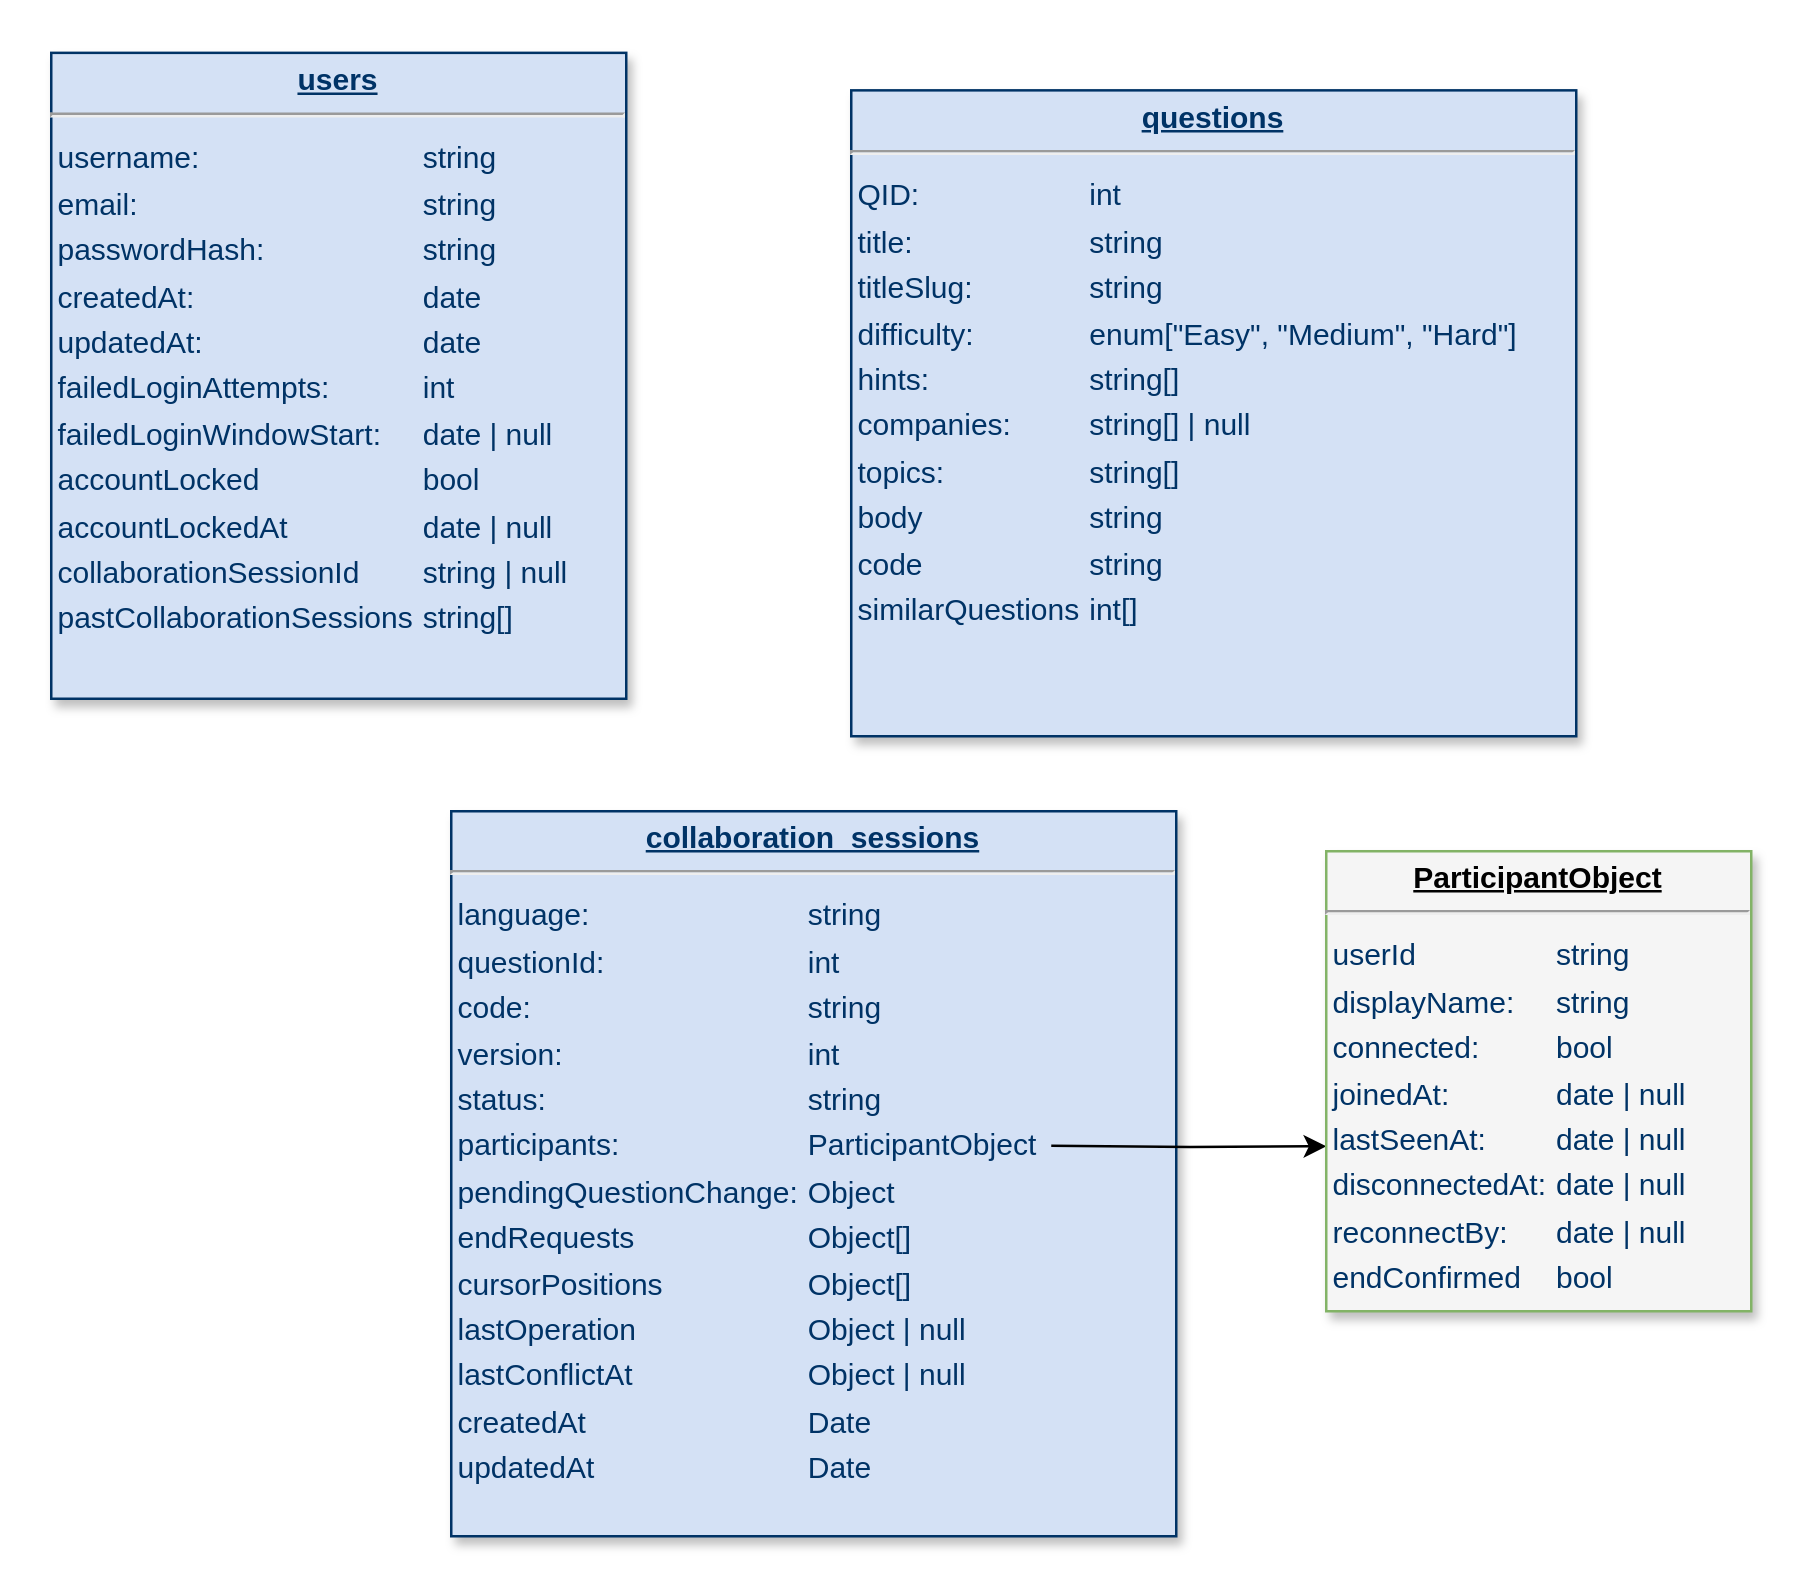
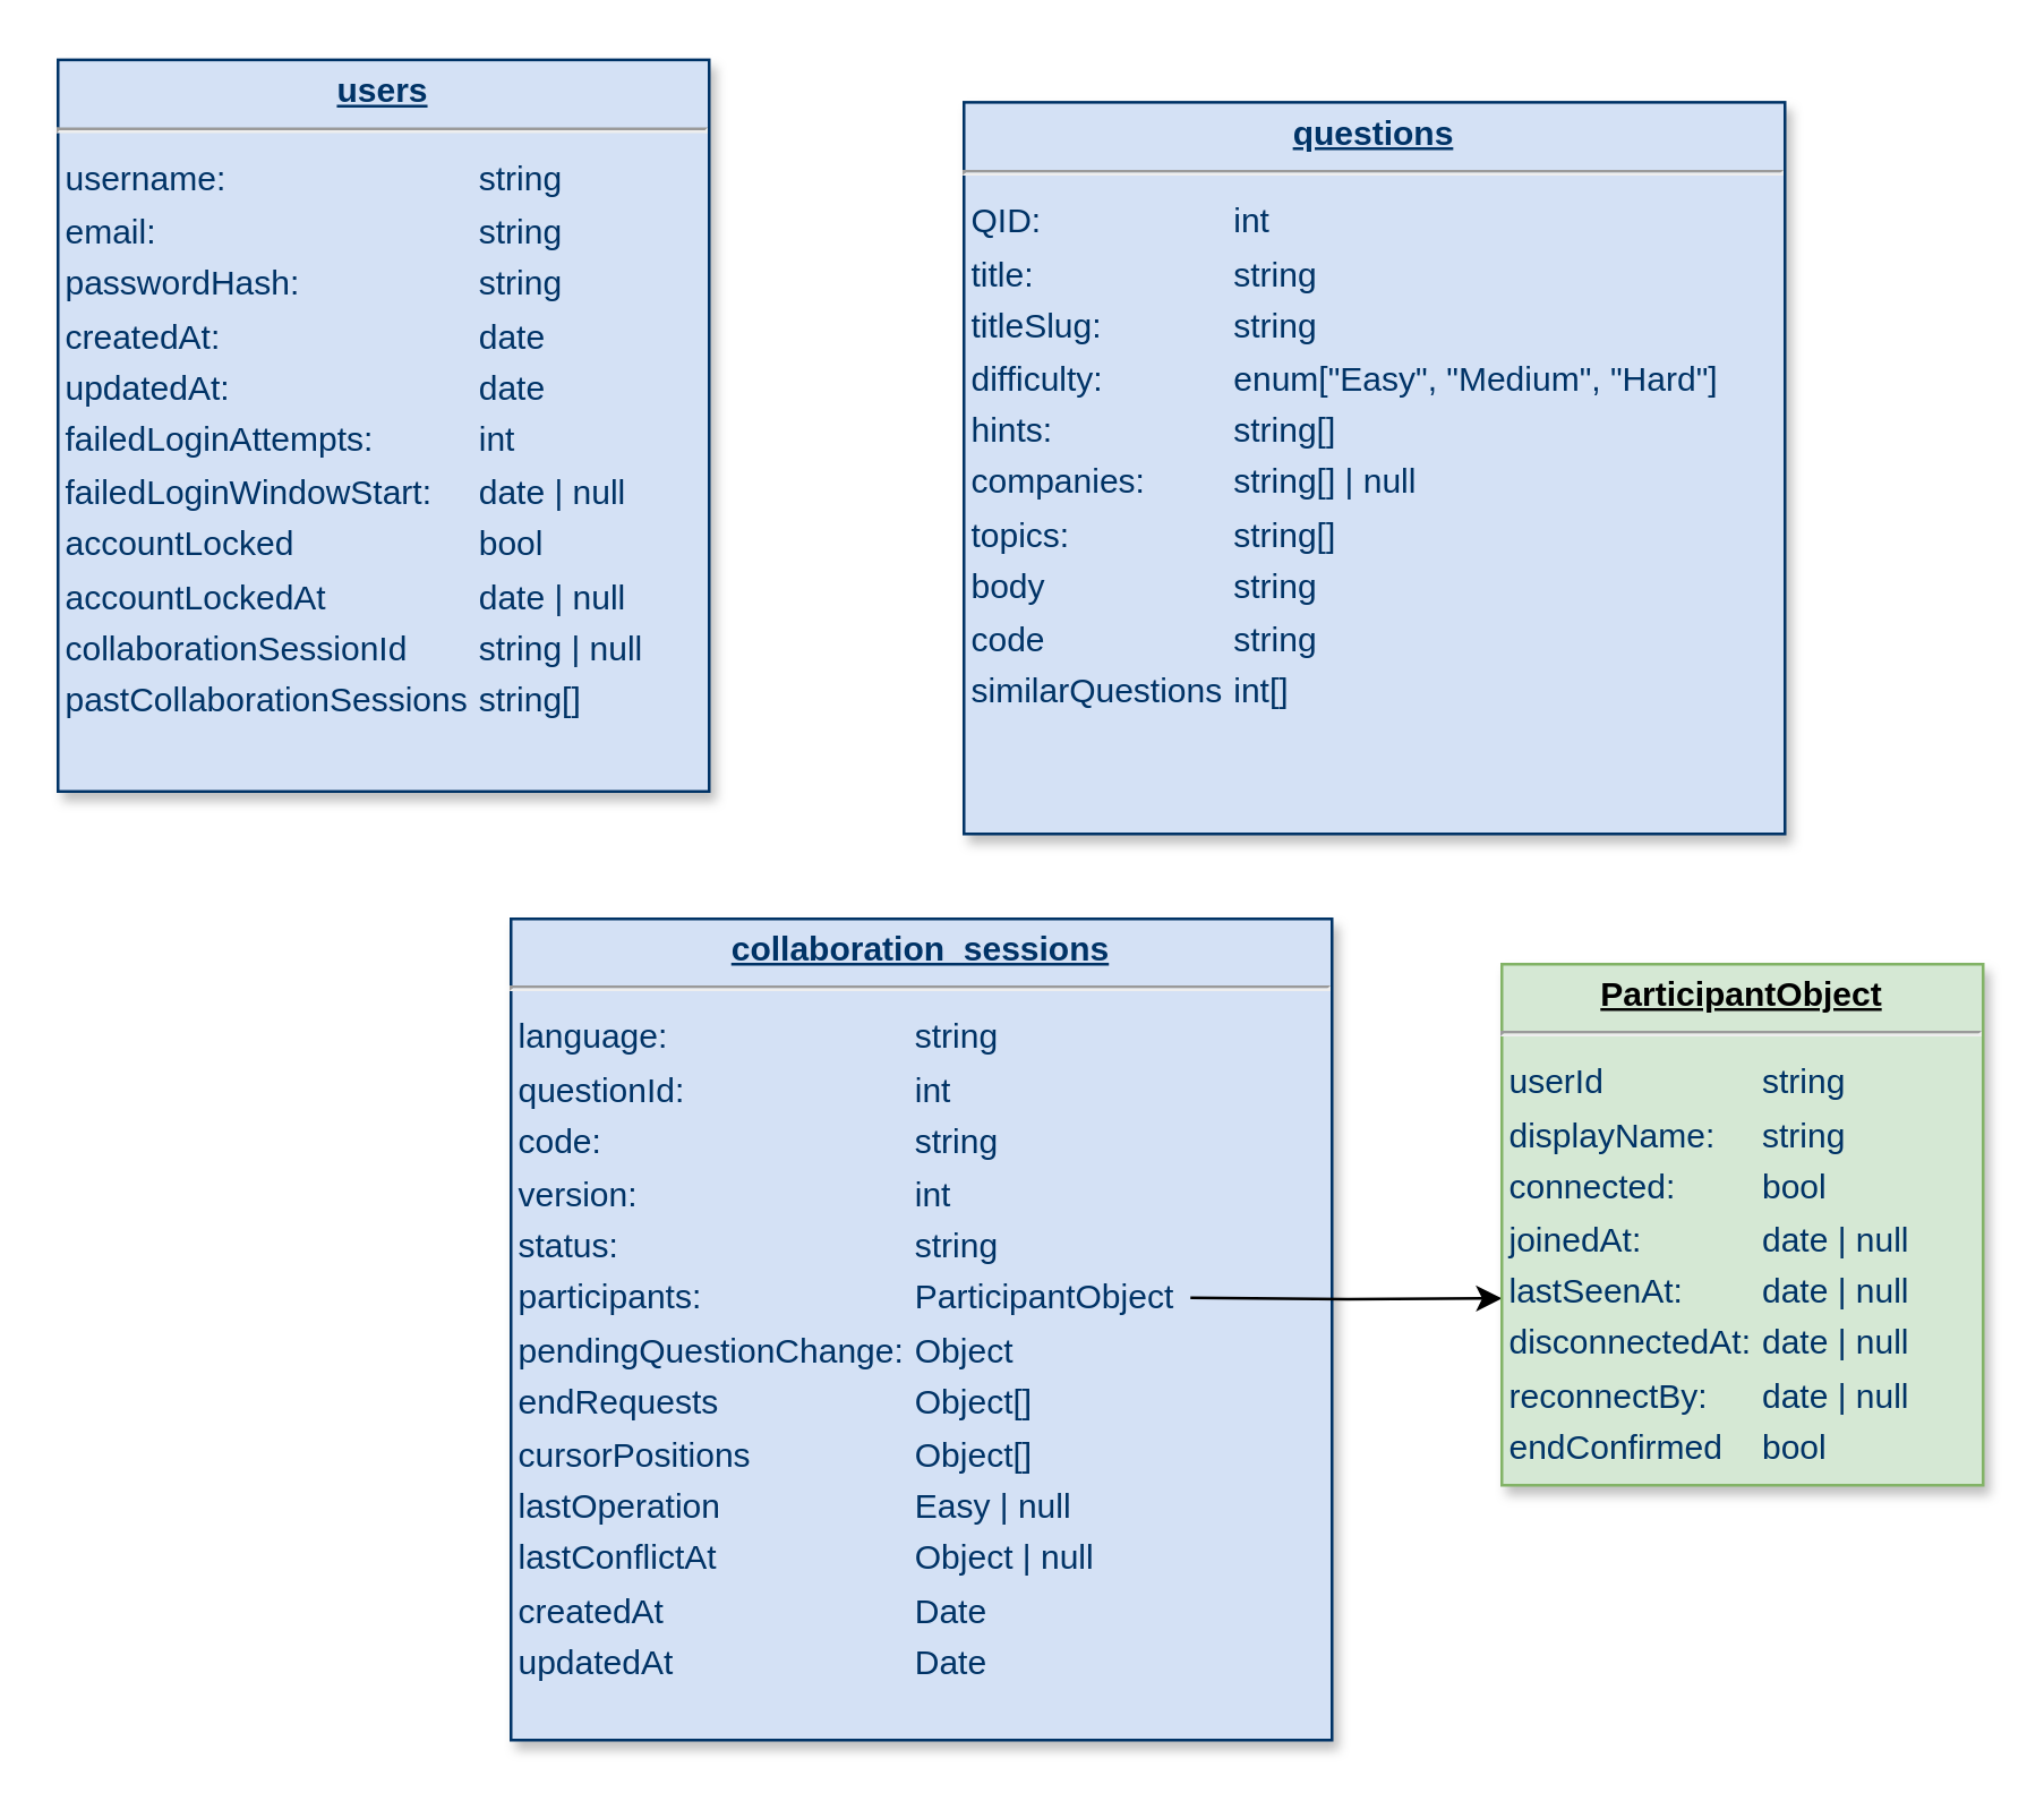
  <mxCell id="0" />
  <mxCell id="1" parent="0" />
  <mxCell id="2" value="&lt;p style=&quot;margin: 0px; margin-top: 4px; text-align: center; text-decoration: underline;&quot;&gt;&lt;strong&gt;users&lt;/strong&gt;&lt;/p&gt;&lt;hr&gt;&lt;table style=&quot;background-color: transparent; color: light-dark(rgb(0, 51, 102), rgb(161, 205, 249));&quot;&gt;&lt;tbody&gt;&lt;tr&gt;&lt;td&gt;username:&lt;/td&gt;&lt;td&gt;string&lt;/td&gt;&lt;/tr&gt;&lt;tr&gt;&lt;td&gt;email:&lt;/td&gt;&lt;td&gt;string&lt;/td&gt;&lt;/tr&gt;&lt;tr&gt;&lt;td&gt;passwordHash:&lt;/td&gt;&lt;td&gt;string&lt;/td&gt;&lt;/tr&gt;&lt;tr&gt;&lt;td&gt;createdAt:&lt;/td&gt;&lt;td&gt;date&lt;/td&gt;&lt;/tr&gt;&lt;tr&gt;&lt;td&gt;updatedAt:&lt;/td&gt;&lt;td&gt;date&lt;/td&gt;&lt;/tr&gt;&lt;tr&gt;&lt;td&gt;failedLoginAttempts:&lt;/td&gt;&lt;td&gt;int&lt;/td&gt;&lt;/tr&gt;&lt;tr&gt;&lt;td&gt;failedLoginWindowStart:&lt;/td&gt;&lt;td&gt;date | null&lt;/td&gt;&lt;/tr&gt;&lt;tr&gt;&lt;td&gt;accountLocked&lt;/td&gt;&lt;td&gt;bool&lt;/td&gt;&lt;/tr&gt;&lt;tr&gt;&lt;td&gt;accountLockedAt&lt;/td&gt;&lt;td&gt;date | null&lt;/td&gt;&lt;/tr&gt;&lt;tr&gt;&lt;td&gt;collaborationSessionId&lt;/td&gt;&lt;td&gt;string | null&lt;/td&gt;&lt;/tr&gt;&lt;tr&gt;&lt;td&gt;pastCollaborationSessions&lt;/td&gt;&lt;td&gt;string[]&lt;/td&gt;&lt;/tr&gt;&lt;/tbody&gt;&lt;/table&gt;&lt;br&gt;&lt;p&gt;&lt;/p&gt;" style="verticalAlign=top;align=left;overflow=fill;fontSize=12;fontFamily=Helvetica;html=1;strokeColor=#003366;shadow=1;fillColor=#D4E1F5;fontColor=#003366" parent="1" vertex="1"><mxGeometry x="20" y="20.64" width="230" height="258.36" as="geometry" /></mxCell>
  <mxCell id="3" value="&lt;p style=&quot;margin: 0px; margin-top: 4px; text-align: center; text-decoration: underline;&quot;&gt;&lt;b&gt;questions&lt;/b&gt;&lt;/p&gt;&lt;hr&gt;&lt;table style=&quot;background-color: transparent; color: light-dark(rgb(0, 51, 102), rgb(161, 205, 249));&quot;&gt;&lt;tbody&gt;&lt;tr&gt;&lt;td&gt;QID:&lt;/td&gt;&lt;td&gt;int&lt;/td&gt;&lt;/tr&gt;&lt;tr&gt;&lt;td&gt;title:&lt;/td&gt;&lt;td&gt;string&lt;/td&gt;&lt;/tr&gt;&lt;tr&gt;&lt;td&gt;titleSlug:&lt;/td&gt;&lt;td&gt;string&lt;/td&gt;&lt;/tr&gt;&lt;tr&gt;&lt;td&gt;difficulty:&lt;/td&gt;&lt;td&gt;enum[&quot;Easy&quot;, &quot;Medium&quot;, &quot;Hard&quot;]&lt;/td&gt;&lt;/tr&gt;&lt;tr&gt;&lt;td&gt;hints:&lt;/td&gt;&lt;td&gt;string[]&lt;/td&gt;&lt;/tr&gt;&lt;tr&gt;&lt;td&gt;companies:&lt;/td&gt;&lt;td&gt;string[] | null&lt;/td&gt;&lt;/tr&gt;&lt;tr&gt;&lt;td&gt;topics:&lt;/td&gt;&lt;td&gt;string[]&lt;/td&gt;&lt;/tr&gt;&lt;tr&gt;&lt;td&gt;body&lt;/td&gt;&lt;td&gt;string&lt;/td&gt;&lt;/tr&gt;&lt;tr&gt;&lt;td&gt;code&lt;/td&gt;&lt;td&gt;string&lt;/td&gt;&lt;/tr&gt;&lt;tr&gt;&lt;td&gt;similarQuestions&lt;/td&gt;&lt;td&gt;int[]&lt;/td&gt;&lt;/tr&gt;&lt;/tbody&gt;&lt;/table&gt;&lt;br&gt;&lt;p&gt;&lt;/p&gt;" style="verticalAlign=top;align=left;overflow=fill;fontSize=12;fontFamily=Helvetica;html=1;strokeColor=#003366;shadow=1;fillColor=#D4E1F5;fontColor=#003366" vertex="1" parent="1"><mxGeometry x="340" y="35.64" width="290" height="258.36" as="geometry" /></mxCell>
- <mxCell id="4" value="&lt;p style=&quot;margin: 0px; margin-top: 4px; text-align: center; text-decoration: underline;&quot;&gt;&lt;b&gt;collaboration_sessions&lt;/b&gt;&lt;/p&gt;&lt;hr&gt;&lt;table style=&quot;background-color: transparent; color: light-dark(rgb(0, 51, 102), rgb(161, 205, 249));&quot;&gt;&lt;tbody&gt;&lt;tr&gt;&lt;td&gt;language:&lt;/td&gt;&lt;td&gt;string&lt;/td&gt;&lt;/tr&gt;&lt;tr&gt;&lt;td&gt;questionId:&lt;/td&gt;&lt;td&gt;int&lt;/td&gt;&lt;/tr&gt;&lt;tr&gt;&lt;td&gt;code:&lt;/td&gt;&lt;td&gt;string&lt;/td&gt;&lt;/tr&gt;&lt;tr&gt;&lt;td&gt;version:&lt;/td&gt;&lt;td&gt;int&lt;/td&gt;&lt;/tr&gt;&lt;tr&gt;&lt;td&gt;status:&lt;/td&gt;&lt;td&gt;string&lt;/td&gt;&lt;/tr&gt;&lt;tr&gt;&lt;td&gt;participants:&lt;/td&gt;&lt;td&gt;ParticipantObject&lt;/td&gt;&lt;/tr&gt;&lt;tr&gt;&lt;td&gt;pendingQuestionChange:&lt;/td&gt;&lt;td&gt;Object&lt;/td&gt;&lt;/tr&gt;&lt;tr&gt;&lt;td&gt;endRequests&lt;/td&gt;&lt;td&gt;Object[]&lt;/td&gt;&lt;/tr&gt;&lt;tr&gt;&lt;td&gt;cursorPositions&lt;/td&gt;&lt;td&gt;Object[]&lt;/td&gt;&lt;/tr&gt;&lt;tr&gt;&lt;td&gt;lastOperation&lt;/td&gt;&lt;td&gt;Object | null&lt;/td&gt;&lt;/tr&gt;&lt;tr&gt;&lt;td&gt;lastConflictAt&lt;/td&gt;&lt;td&gt;Object | null&lt;/td&gt;&lt;/tr&gt;&lt;tr&gt;&lt;td&gt;createdAt&lt;/td&gt;&lt;td&gt;Date&lt;/td&gt;&lt;/tr&gt;&lt;tr&gt;&lt;td&gt;updatedAt&lt;/td&gt;&lt;td&gt;Date&lt;/td&gt;&lt;/tr&gt;&lt;/tbody&gt;&lt;/table&gt;&lt;br&gt;&lt;p&gt;&lt;/p&gt;" style="verticalAlign=top;align=left;overflow=fill;fontSize=12;fontFamily=Helvetica;html=1;strokeColor=#003366;shadow=1;fillColor=#D4E1F5;fontColor=#003366" vertex="1" parent="1"><mxGeometry x="180" y="324" width="290" height="290" as="geometry" /></mxCell>
+ <mxCell id="4" value="&lt;p style=&quot;margin: 0px; margin-top: 4px; text-align: center; text-decoration: underline;&quot;&gt;&lt;b&gt;collaboration_sessions&lt;/b&gt;&lt;/p&gt;&lt;hr&gt;&lt;table style=&quot;background-color: transparent; color: light-dark(rgb(0, 51, 102), rgb(161, 205, 249));&quot;&gt;&lt;tbody&gt;&lt;tr&gt;&lt;td&gt;language:&lt;/td&gt;&lt;td&gt;string&lt;/td&gt;&lt;/tr&gt;&lt;tr&gt;&lt;td&gt;questionId:&lt;/td&gt;&lt;td&gt;int&lt;/td&gt;&lt;/tr&gt;&lt;tr&gt;&lt;td&gt;code:&lt;/td&gt;&lt;td&gt;string&lt;/td&gt;&lt;/tr&gt;&lt;tr&gt;&lt;td&gt;version:&lt;/td&gt;&lt;td&gt;int&lt;/td&gt;&lt;/tr&gt;&lt;tr&gt;&lt;td&gt;status:&lt;/td&gt;&lt;td&gt;string&lt;/td&gt;&lt;/tr&gt;&lt;tr&gt;&lt;td&gt;participants:&lt;/td&gt;&lt;td&gt;ParticipantObject&lt;/td&gt;&lt;/tr&gt;&lt;tr&gt;&lt;td&gt;pendingQuestionChange:&lt;/td&gt;&lt;td&gt;Object&lt;/td&gt;&lt;/tr&gt;&lt;tr&gt;&lt;td&gt;endRequests&lt;/td&gt;&lt;td&gt;Object[]&lt;/td&gt;&lt;/tr&gt;&lt;tr&gt;&lt;td&gt;cursorPositions&lt;/td&gt;&lt;td&gt;Object[]&lt;/td&gt;&lt;/tr&gt;&lt;tr&gt;&lt;td&gt;lastOperation&lt;/td&gt;&lt;td&gt;Easy | null&lt;/td&gt;&lt;/tr&gt;&lt;tr&gt;&lt;td&gt;lastConflictAt&lt;/td&gt;&lt;td&gt;Object | null&lt;/td&gt;&lt;/tr&gt;&lt;tr&gt;&lt;td&gt;createdAt&lt;/td&gt;&lt;td&gt;Date&lt;/td&gt;&lt;/tr&gt;&lt;tr&gt;&lt;td&gt;updatedAt&lt;/td&gt;&lt;td&gt;Date&lt;/td&gt;&lt;/tr&gt;&lt;/tbody&gt;&lt;/table&gt;&lt;br&gt;&lt;p&gt;&lt;/p&gt;" style="verticalAlign=top;align=left;overflow=fill;fontSize=12;fontFamily=Helvetica;html=1;strokeColor=#003366;shadow=1;fillColor=#D4E1F5;fontColor=#003366" vertex="1" parent="1"><mxGeometry x="180" y="324" width="290" height="290" as="geometry" /></mxCell>
  <mxCell id="5" style="edgeStyle=orthogonalEdgeStyle;rounded=0;orthogonalLoop=1;jettySize=auto;html=1;exitX=0.724;exitY=0.503;exitDx=0;exitDy=0;exitPerimeter=0;" edge="1" parent="1"><mxGeometry relative="1" as="geometry"><mxPoint x="530" y="458" as="targetPoint" /><mxPoint x="420" y="457.775" as="sourcePoint" /></mxGeometry></mxCell>
- <mxCell id="6" value="&lt;p style=&quot;margin: 0px; margin-top: 4px; text-align: center; text-decoration: underline;&quot;&gt;&lt;b&gt;ParticipantObject&lt;/b&gt;&lt;/p&gt;&lt;hr&gt;&lt;table style=&quot;background-color: transparent; color: light-dark(rgb(0, 51, 102), rgb(161, 205, 249));&quot;&gt;&lt;tbody&gt;&lt;tr&gt;&lt;td&gt;userId&lt;/td&gt;&lt;td&gt;string&lt;/td&gt;&lt;/tr&gt;&lt;tr&gt;&lt;td&gt;displayName:&lt;/td&gt;&lt;td&gt;string&lt;/td&gt;&lt;/tr&gt;&lt;tr&gt;&lt;td&gt;connected:&lt;/td&gt;&lt;td&gt;bool&lt;/td&gt;&lt;/tr&gt;&lt;tr&gt;&lt;td&gt;joinedAt:&lt;/td&gt;&lt;td&gt;date | null&lt;/td&gt;&lt;/tr&gt;&lt;tr&gt;&lt;td&gt;lastSeenAt:&lt;/td&gt;&lt;td&gt;date | null&lt;/td&gt;&lt;/tr&gt;&lt;tr&gt;&lt;td&gt;disconnectedAt:&lt;/td&gt;&lt;td&gt;date | null&lt;/td&gt;&lt;/tr&gt;&lt;tr&gt;&lt;td&gt;reconnectBy:&lt;/td&gt;&lt;td&gt;date | null&lt;/td&gt;&lt;/tr&gt;&lt;tr&gt;&lt;td&gt;endConfirmed&lt;/td&gt;&lt;td&gt;bool&lt;/td&gt;&lt;/tr&gt;&lt;tr&gt;&lt;td&gt;&lt;br&gt;&lt;/td&gt;&lt;td&gt;&lt;/td&gt;&lt;/tr&gt;&lt;/tbody&gt;&lt;/table&gt;&lt;br&gt;&lt;p&gt;&lt;/p&gt;" style="verticalAlign=top;align=left;overflow=fill;fontSize=12;fontFamily=Helvetica;html=1;strokeColor=#82b366;shadow=1;fillColor=#f5f5f5;" vertex="1" parent="1"><mxGeometry x="530" y="340" width="170" height="184" as="geometry" /></mxCell>
+ <mxCell id="6" value="&lt;p style=&quot;margin: 0px; margin-top: 4px; text-align: center; text-decoration: underline;&quot;&gt;&lt;b&gt;ParticipantObject&lt;/b&gt;&lt;/p&gt;&lt;hr&gt;&lt;table style=&quot;background-color: transparent; color: light-dark(rgb(0, 51, 102), rgb(161, 205, 249));&quot;&gt;&lt;tbody&gt;&lt;tr&gt;&lt;td&gt;userId&lt;/td&gt;&lt;td&gt;string&lt;/td&gt;&lt;/tr&gt;&lt;tr&gt;&lt;td&gt;displayName:&lt;/td&gt;&lt;td&gt;string&lt;/td&gt;&lt;/tr&gt;&lt;tr&gt;&lt;td&gt;connected:&lt;/td&gt;&lt;td&gt;bool&lt;/td&gt;&lt;/tr&gt;&lt;tr&gt;&lt;td&gt;joinedAt:&lt;/td&gt;&lt;td&gt;date | null&lt;/td&gt;&lt;/tr&gt;&lt;tr&gt;&lt;td&gt;lastSeenAt:&lt;/td&gt;&lt;td&gt;date | null&lt;/td&gt;&lt;/tr&gt;&lt;tr&gt;&lt;td&gt;disconnectedAt:&lt;/td&gt;&lt;td&gt;date | null&lt;/td&gt;&lt;/tr&gt;&lt;tr&gt;&lt;td&gt;reconnectBy:&lt;/td&gt;&lt;td&gt;date | null&lt;/td&gt;&lt;/tr&gt;&lt;tr&gt;&lt;td&gt;endConfirmed&lt;/td&gt;&lt;td&gt;bool&lt;/td&gt;&lt;/tr&gt;&lt;tr&gt;&lt;td&gt;&lt;br&gt;&lt;/td&gt;&lt;td&gt;&lt;/td&gt;&lt;/tr&gt;&lt;/tbody&gt;&lt;/table&gt;&lt;br&gt;&lt;p&gt;&lt;/p&gt;" style="verticalAlign=top;align=left;overflow=fill;fontSize=12;fontFamily=Helvetica;html=1;strokeColor=#82b366;shadow=1;fillColor=#d5e8d4;" vertex="1" parent="1"><mxGeometry x="530" y="340" width="170" height="184" as="geometry" /></mxCell>
